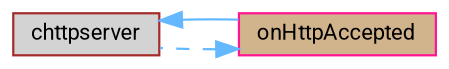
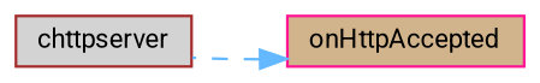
  digraph {
    rankdir=RL
    fontname=Roboto
    node [fontname=Roboto fontsize=10 shape=box style=filled]
    edge [color=steelblue1 dir=back fontname=Roboto fontsize=10 labelfontname=Helvetica labelfontsize=10]
    n1 [color=deeppink fillcolor=tan fontcolor=black height=0.2 label=onHttpAccepted width=0.4]
    n2 [color=brown fillcolor=lightgrey height=0.2 label=chttpserver width=0.4]
    n1 -> n2 [style=dashed]
-   n2 -> n1 [style=solid]
  }
